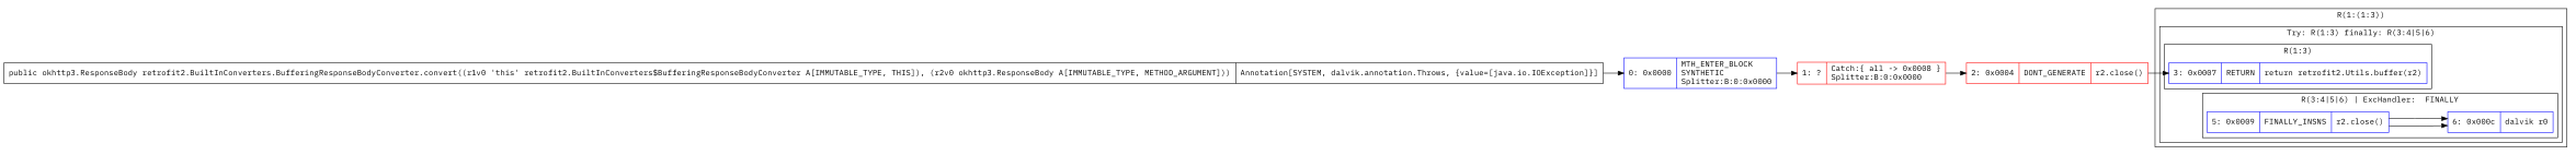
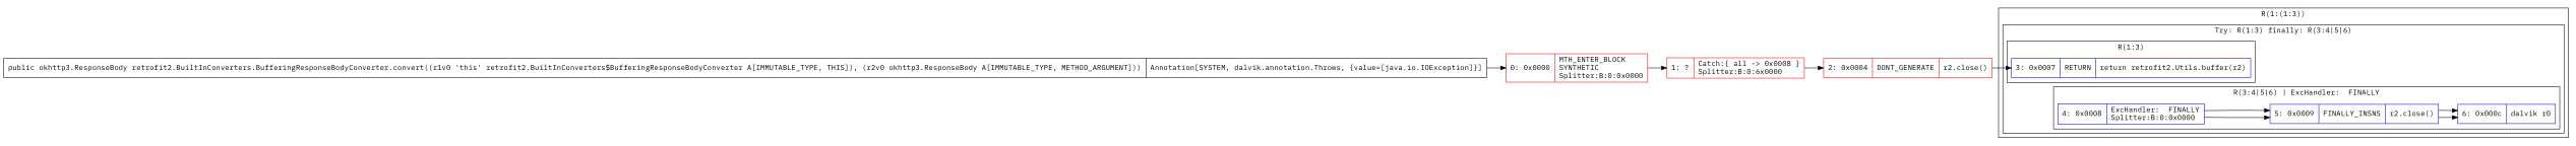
  digraph {
    fontname="IBM Plex Mono"
    rankdir=LR
    node [color=blue fontname="IBM Plex Mono" shape=record]
    edge [fontname="IBM Plex Mono"]
    n1 [label="{3\:\ 0x0007|RETURN\l|return retrofit2.Utils.buffer(r2)\l}"]
+   n2 [label="{4\:\ 0x0008|ExcHandler:  FINALLY\lSplitter:B:0:0x0000\l}"]
    n3 [label="{5\:\ 0x0009|FINALLY_INSNS\l|r2.close()\l}"]
    n4 [label="{6\:\ 0x000c|dalvik r0\l}"]
-   n5 [label="{0\:\ 0x0000|MTH_ENTER_BLOCK\lSYNTHETIC\lSplitter:B:0:0x0000\l}"]
-   n6 [color=red label="{1\:\ ?|Catch:\{ all \-\> 0x0008 \}\lSplitter:B:0:0x0000\l}"]
+   n5 [color=red label="{0\:\ 0x0000|MTH_ENTER_BLOCK\lSYNTHETIC\lSplitter:B:0:0x0000\l}"]
+   n6 [color=red label="{1\:\ ?|Catch:\{ all \-\> 0x0008 \}\lSplitter:B:0:6x0000\l}"]
    n7 [color=red label="{2\:\ 0x0004|DONT_GENERATE\l|r2.close()\l}"]
    n8 [label="{public okhttp3.ResponseBody retrofit2.BuiltInConverters.BufferingResponseBodyConverter.convert((r1v0 'this' retrofit2.BuiltInConverters$BufferingResponseBodyConverter A[IMMUTABLE_TYPE, THIS]), (r2v0 okhttp3.ResponseBody A[IMMUTABLE_TYPE, METHOD_ARGUMENT]))  | Annotation[SYSTEM, dalvik.annotation.Throws, \{value=[java.io.IOException]\}]\l}" color=""]
    subgraph cluster_1 {
      label="R(1:(1:3))"
      subgraph cluster_2 {
        label="Try: R(1:3) finally: R(3:4|5|6)"
        subgraph cluster_3 {
          label="R(1:3)"
          n1
        }
        subgraph cluster_4 {
          label="R(3:4|5|6) | ExcHandler:  FINALLY\l"
+         n2
          n3
          n4
        }
      }
    }
    subgraph cluster_5 {
      label="R(3:4|5|6) | ExcHandler:  FINALLY\l"
    }
+   n2 -> n3
+   n2 -> n3
    n3 -> n4
    n3 -> n4
    n5 -> n6
    n6 -> n7
    n7 -> n1
    n8 -> n5
  }
